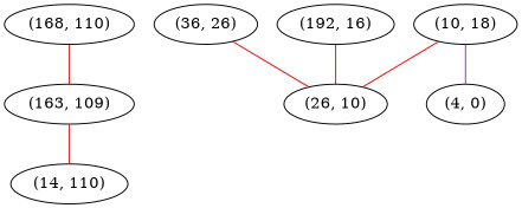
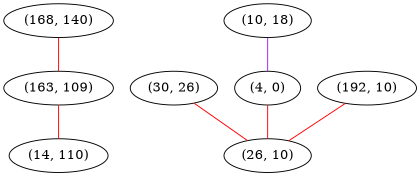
  graph {
    edge [color=red weight=1]
-   "(168, 110)"
+   "(168, 110)" [label="(168, 140)"]
    "(163, 109)"
    "(14, 110)"
    n4 [label="(26, 10)"]
-   "(30, 26)" [label="(36, 26)"]
+   "(30, 26)"
    "(10, 18)"
    n7 [label="(4, 0)"]
-   "(192, 10)" [label="(192, 16)"]
+   "(192, 10)"
    "(168, 110)" -- "(163, 109)"
    "(163, 109)" -- "(14, 110)"
    "(30, 26)" -- n4
-   "(10, 18)" -- n4
+   n7 -- n4
    "(10, 18)" -- n7 [color=purple weight=4]
    "(192, 10)" -- n4
  }
